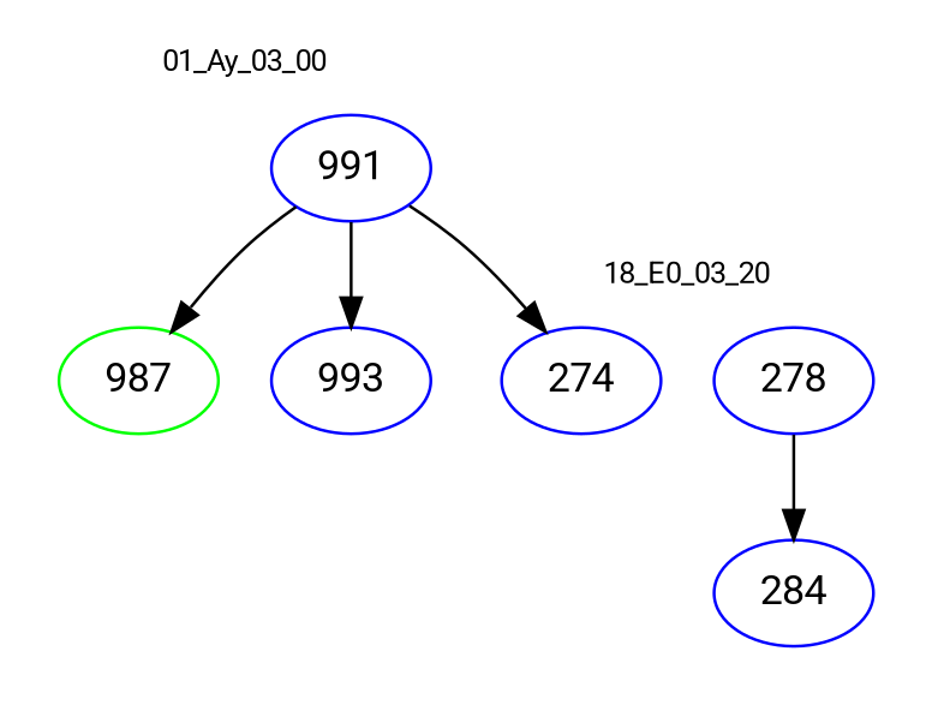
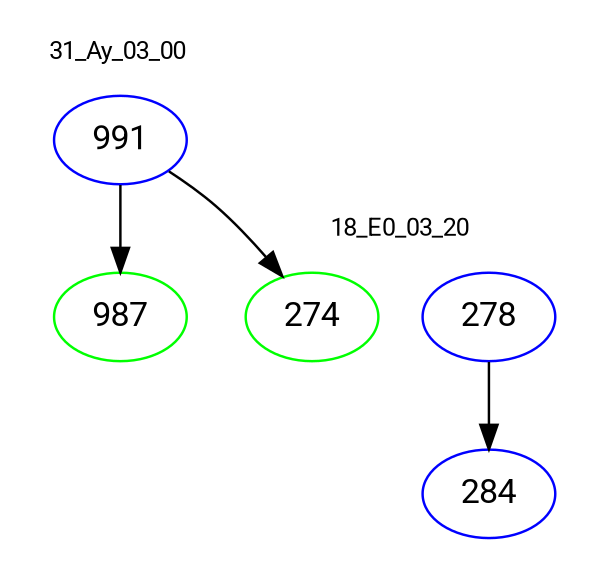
  digraph {
    fontname=Roboto
    node [color=blue fontname=Roboto]
    edge [color=black fontname=Roboto]
    n1 [label=991]
    n2 [color=green label=987]
-   n3 [label=993]
    n4 [label=278]
-   n5 [label=274]
+   n5 [color=green label=274]
    n6 [label=284]
    subgraph cluster_1 {
      color=white
      fontsize=10
-     label="01_Ay_03_00"
+     label="31_Ay_03_00"
      n1
      n2
-     n3
    }
    subgraph cluster_2 {
      color=white
      fontsize=10
      label="18_E0_03_20"
      n4
      n5
      n6
    }
    n1 -> n2
-   n1 -> n3
    n1 -> n5
    n4 -> n6
  }
